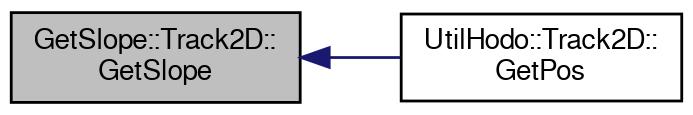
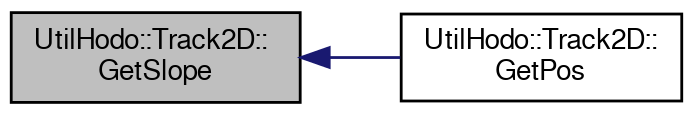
  digraph {
    rankdir=LR
    node [color=black fontname=FreeSans fontsize=10 shape=record]
-   n1 [fillcolor=grey75 fontcolor=black height=0.2 label="GetSlope::Track2D::\lGetSlope" style=filled width=0.4]
+   n1 [fillcolor=grey75 fontcolor=black height=0.2 label="UtilHodo::Track2D::\lGetSlope" style=filled width=0.4]
    n2 [height=0.2 label="UtilHodo::Track2D::\lGetPos" width=0.4]
    n1 -> n2 [color=midnightblue dir=back fontname=FreeSans fontsize=10 labelfontname=FreeSans labelfontsize=10 style=solid]
  }
